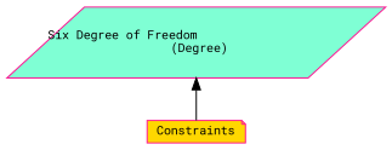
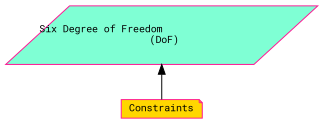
  digraph {
    rankdir=TB
    fontname="Roboto Mono"
    node [color=deeppink fontname="Roboto Mono" fontsize=10 style=filled]
-   n1 [fillcolor=aquamarine height=0.2 label="Six Degree of Freedom\l (Degree)" shape=parallelogram width=0.4]
+   n1 [fillcolor=aquamarine height=0.2 label="Six Degree of Freedom\l (DoF)" shape=parallelogram width=0.4]
    n2 [fillcolor=gold fontcolor=black height=0.2 label=Constraints shape=note width=0.4]
    n1 -> n2 [dir=back fontname="Roboto Mono" fontsize=10 labelfontname=Helvetica labelfontsize=10 shape=plaintext style=solid]
  }
